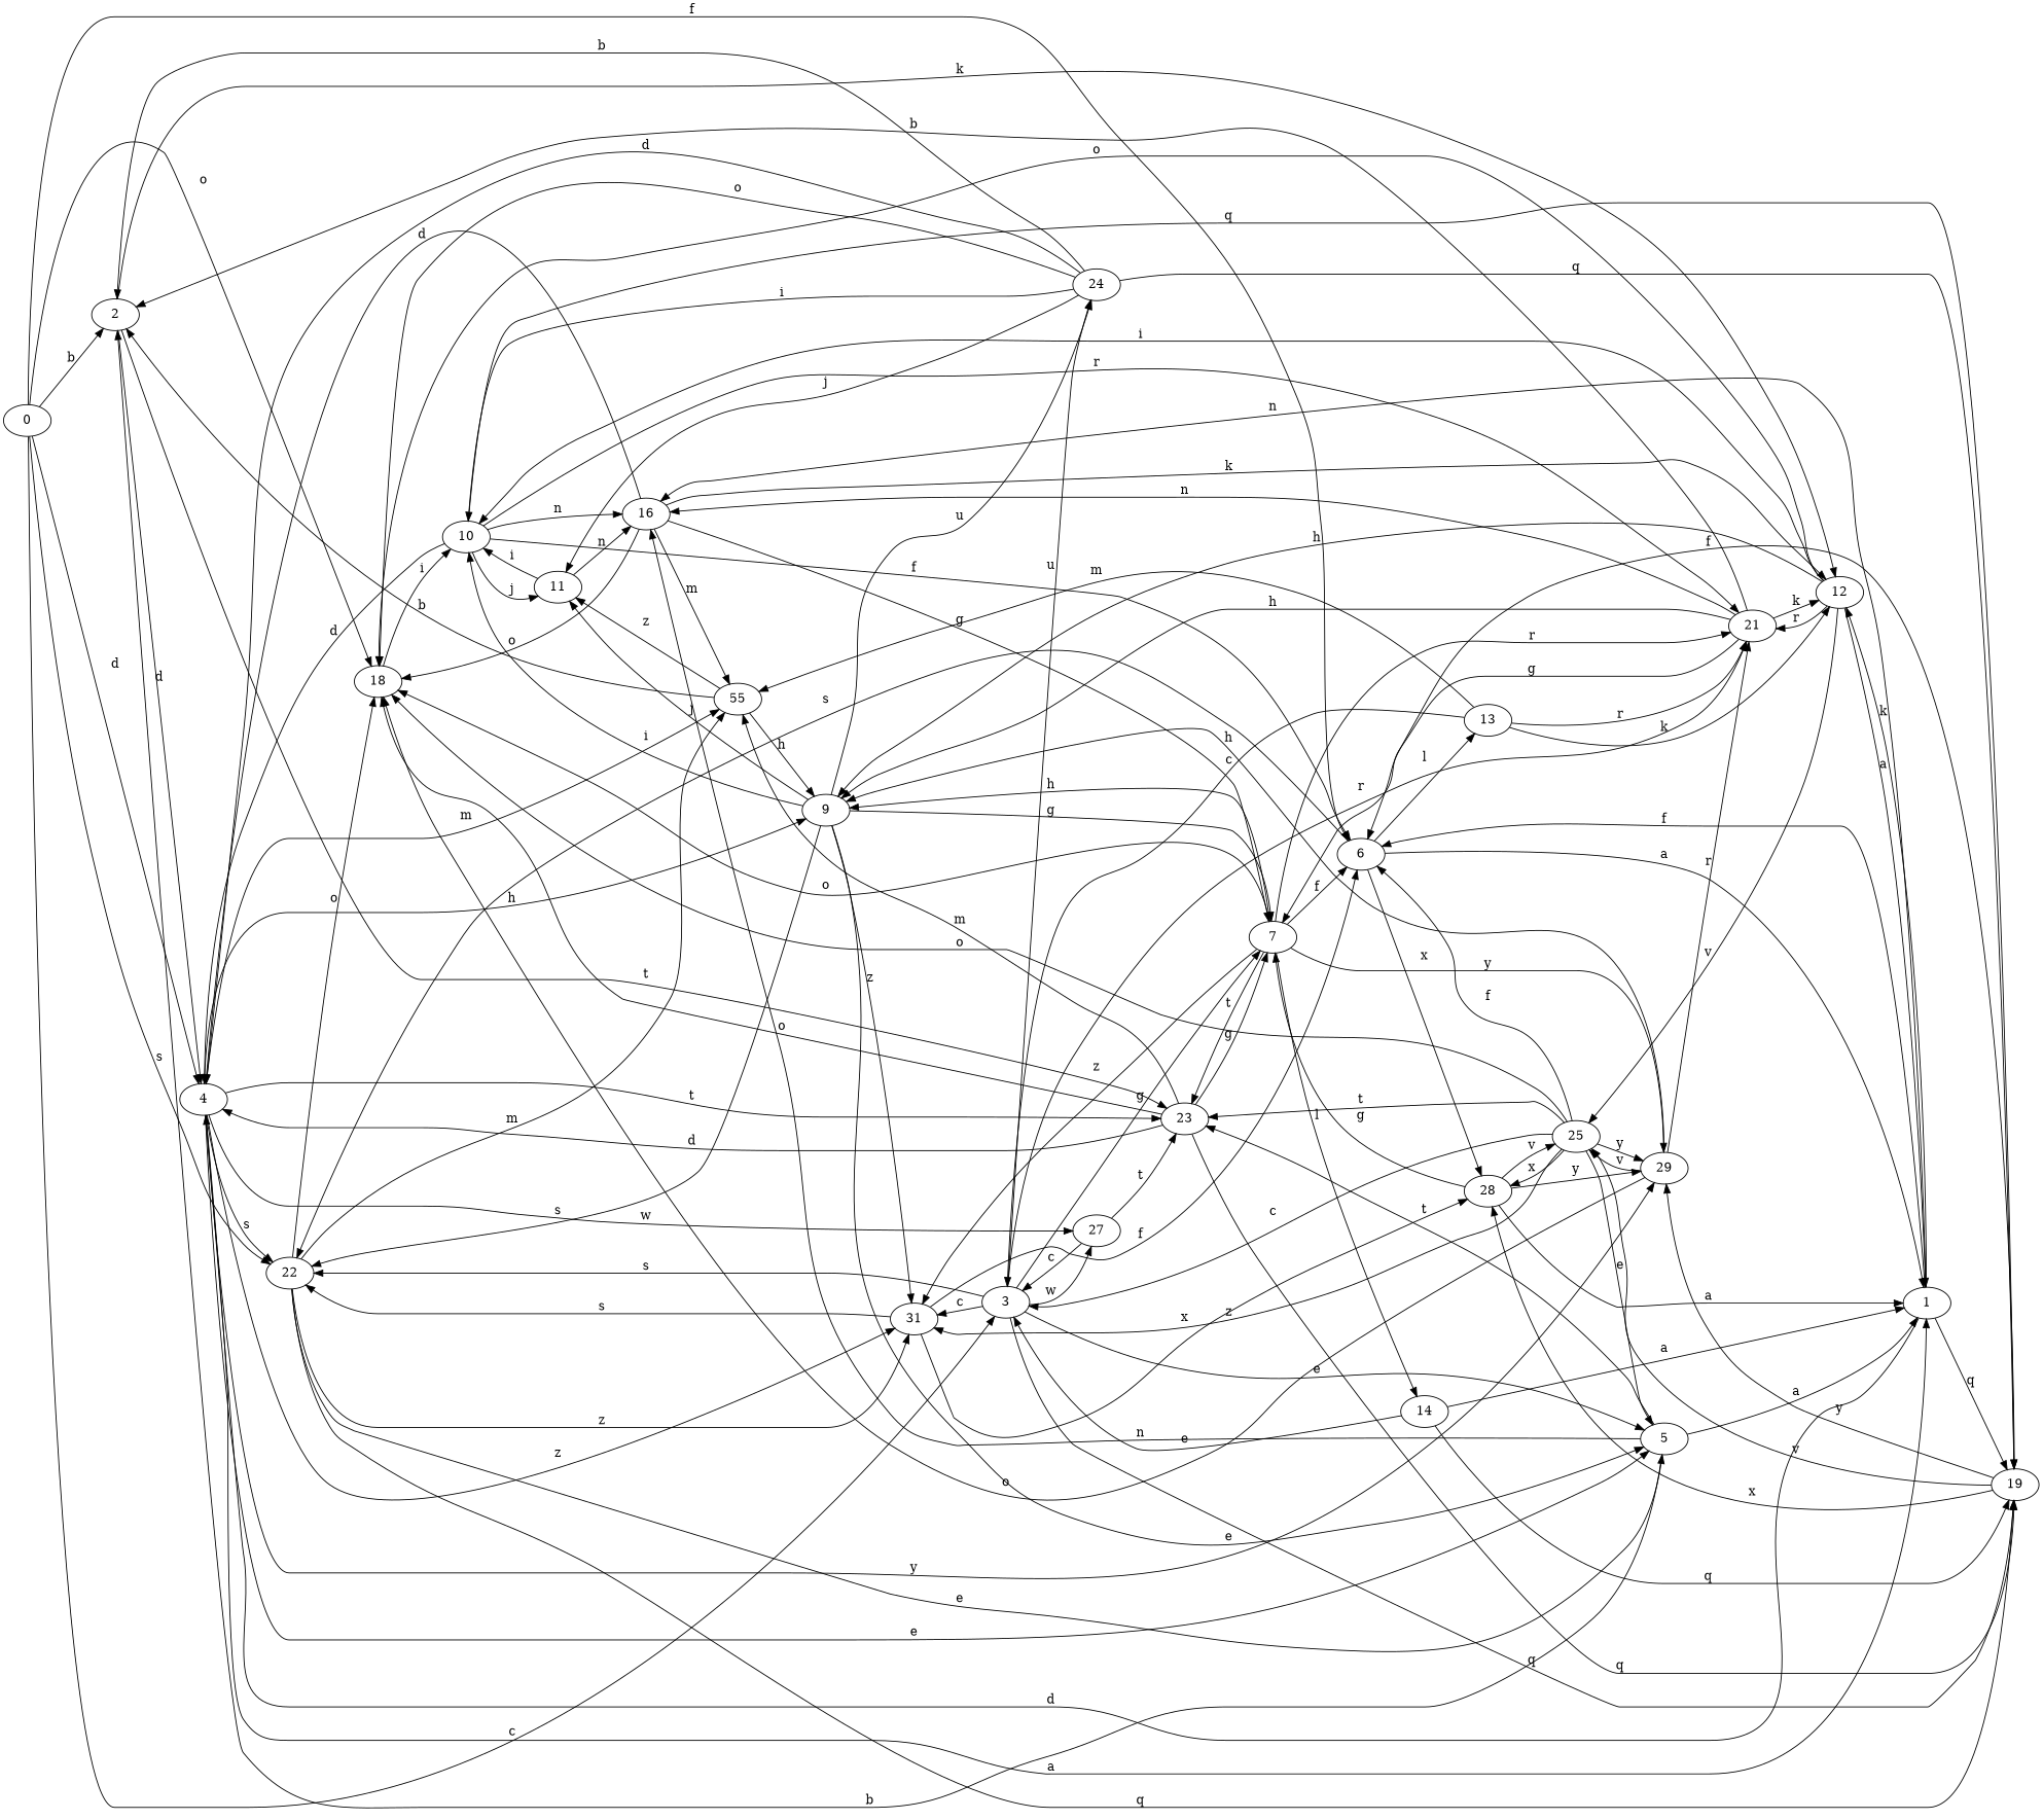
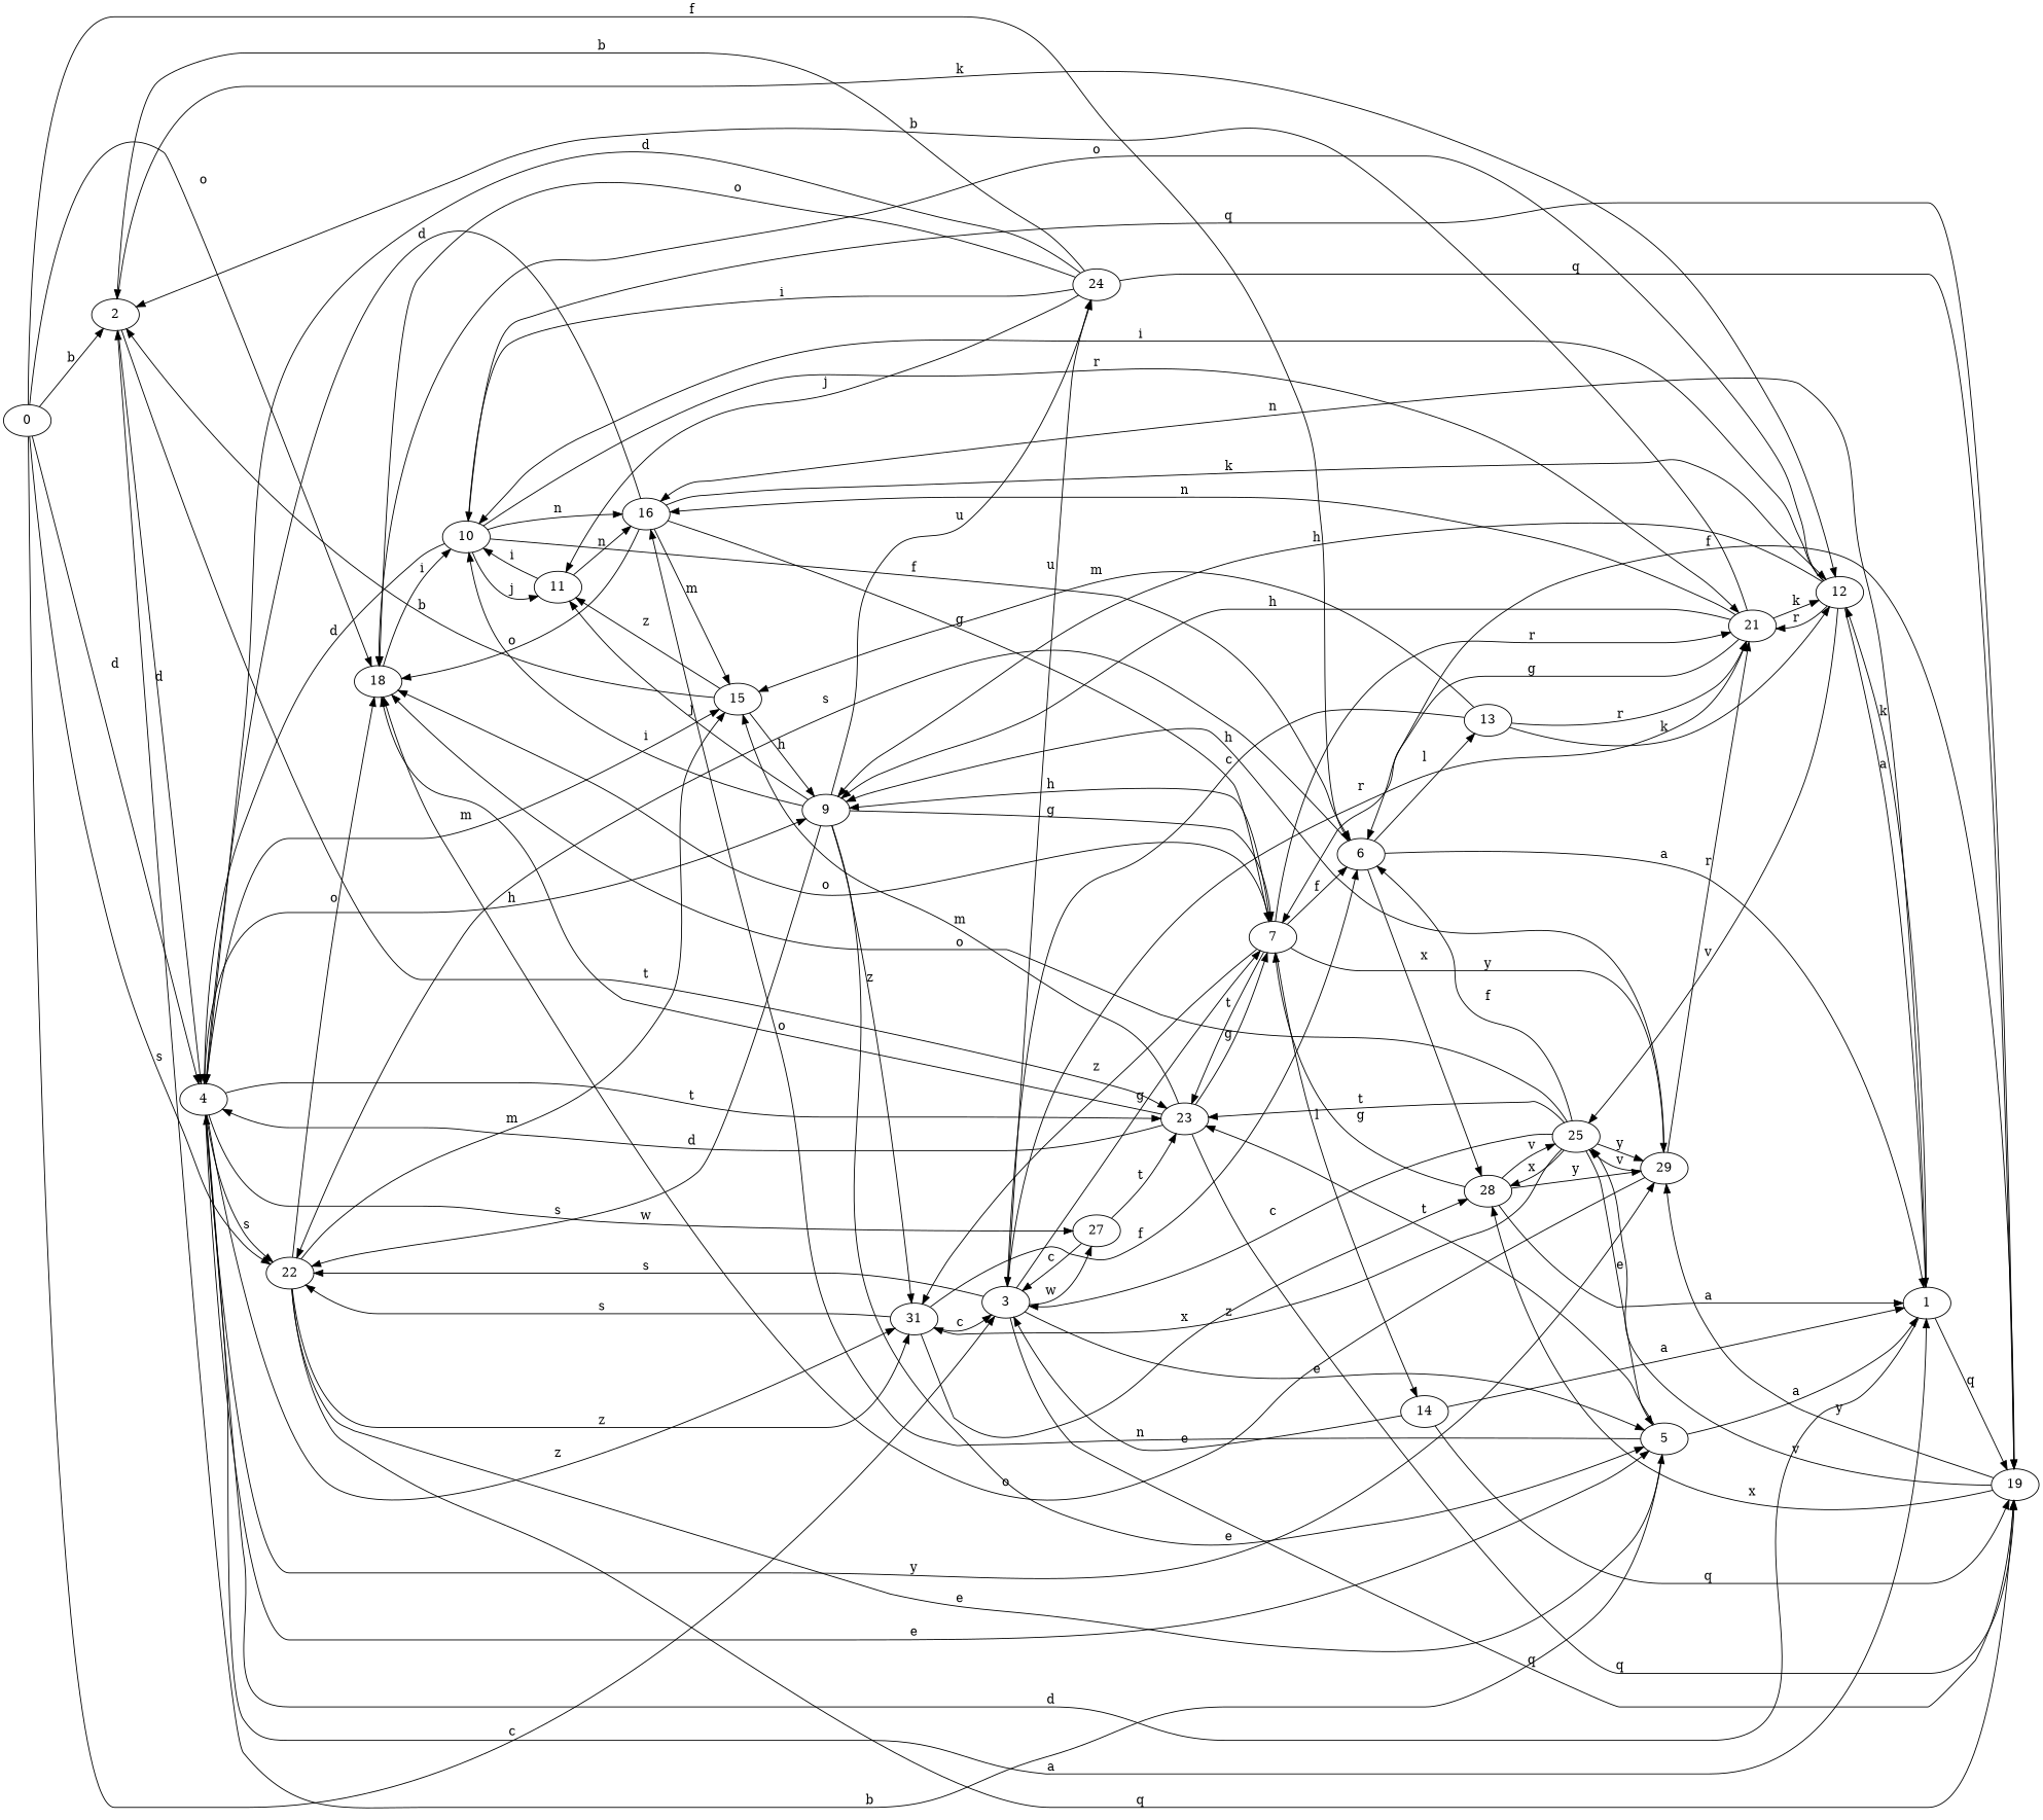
  strict digraph {
    rankdir=LR
    0
    2
    3
    4
    6
    18
    22
    12
    23
    19
    5
    7
    21
    24
    27
    1
    9
-   15 [label=55]
+   15
    29
    31
    13
    28
    10
    16
    25
    14
    11
    0 -> 2 [label=b]
    0 -> 3 [label=c]
    0 -> 4 [label=d]
    0 -> 6 [label=f]
    0 -> 18 [label=o]
    0 -> 22 [label=s]
    2 -> 4 [label=d]
    2 -> 12 [label=k]
    2 -> 23 [label=t]
    3 -> 22 [label=s]
    3 -> 19 [label=q]
    3 -> 5 [label=e]
    3 -> 7 [label=g]
    3 -> 21 [label=r]
    3 -> 24 [label=u]
    3 -> 27 [label=w]
    4 -> 22 [label=s]
    4 -> 23 [label=t]
    4 -> 5 [label=e]
    4 -> 27 [label=w]
    4 -> 1 [label=a]
    4 -> 9 [label=h]
    4 -> 15 [label=m]
    4 -> 29 [label=y]
    4 -> 31 [label=z]
    6 -> 22 [label=s]
    6 -> 1 [label=a]
    6 -> 13 [label=l]
    6 -> 28 [label=x]
    18 -> 10 [label=i]
    22 -> 18 [label=o]
    22 -> 19 [label=q]
    22 -> 5 [label=e]
    22 -> 15 [label=m]
    22 -> 31 [label=z]
    12 -> 18 [label=o]
    12 -> 21 [label=r]
    12 -> 1 [label=a]
    12 -> 9 [label=h]
    12 -> 10 [label=i]
    12 -> 25 [label=v]
    23 -> 4 [label=d]
    23 -> 18 [label=o]
    23 -> 19 [label=q]
    23 -> 7 [label=g]
    23 -> 15 [label=m]
    19 -> 6 [label=f]
    19 -> 29 [label=y]
    19 -> 28 [label=x]
    19 -> 25 [label=v]
    5 -> 2 [label=b]
    5 -> 23 [label=t]
    5 -> 1 [label=a]
    5 -> 16 [label=n]
    7 -> 6 [label=f]
    7 -> 18 [label=o]
    7 -> 23 [label=t]
    7 -> 21 [label=r]
    7 -> 9 [label=h]
    7 -> 29 [label=y]
    7 -> 31 [label=z]
    7 -> 14 [label=l]
    21 -> 2 [label=b]
    21 -> 12 [label=k]
    21 -> 7 [label=g]
    21 -> 9 [label=h]
    21 -> 16 [label=n]
    24 -> 2 [label=b]
    24 -> 4 [label=d]
    24 -> 18 [label=o]
    24 -> 19 [label=q]
    24 -> 10 [label=i]
    24 -> 11 [label=j]
    27 -> 3 [label=c]
    27 -> 23 [label=t]
    1 -> 4 [label=d]
-   1 -> 6 [label=f]
    1 -> 12 [label=k]
    1 -> 19 [label=q]
    1 -> 16 [label=n]
    9 -> 22 [label=s]
    9 -> 5 [label=e]
    9 -> 7 [label=g]
    9 -> 24 [label=u]
    9 -> 31 [label=z]
    9 -> 10 [label=i]
    9 -> 11 [label=j]
    15 -> 2 [label=b]
    15 -> 9 [label=h]
    15 -> 11 [label=z]
    29 -> 18 [label=o]
    29 -> 21 [label=r]
    29 -> 9 [label=h]
    29 -> 25 [label=v]
-   3 -> 31 [label=c]
+   31 -> 3 [label=c]
    31 -> 6 [label=f]
    31 -> 22 [label=s]
    31 -> 28 [label=x]
    13 -> 3 [label=c]
    13 -> 12 [label=k]
    13 -> 21 [label=r]
    13 -> 15 [label=m]
    28 -> 7 [label=g]
    28 -> 1 [label=a]
    28 -> 29 [label=y]
    28 -> 25 [label=v]
    10 -> 4 [label=d]
    10 -> 6 [label=f]
    10 -> 19 [label=q]
    10 -> 21 [label=r]
    10 -> 16 [label=n]
    10 -> 11 [label=j]
    16 -> 4 [label=d]
    16 -> 18 [label=o]
    16 -> 12 [label=k]
    16 -> 7 [label=g]
    16 -> 15 [label=m]
    25 -> 3 [label=c]
    25 -> 6 [label=f]
    25 -> 18 [label=o]
    25 -> 23 [label=t]
    25 -> 5 [label=e]
    25 -> 29 [label=y]
    25 -> 31 [label=z]
    25 -> 28 [label=x]
    14 -> 3 [label=e]
    14 -> 19 [label=q]
    14 -> 1 [label=a]
    11 -> 10 [label=i]
    11 -> 16 [label=n]
  }
